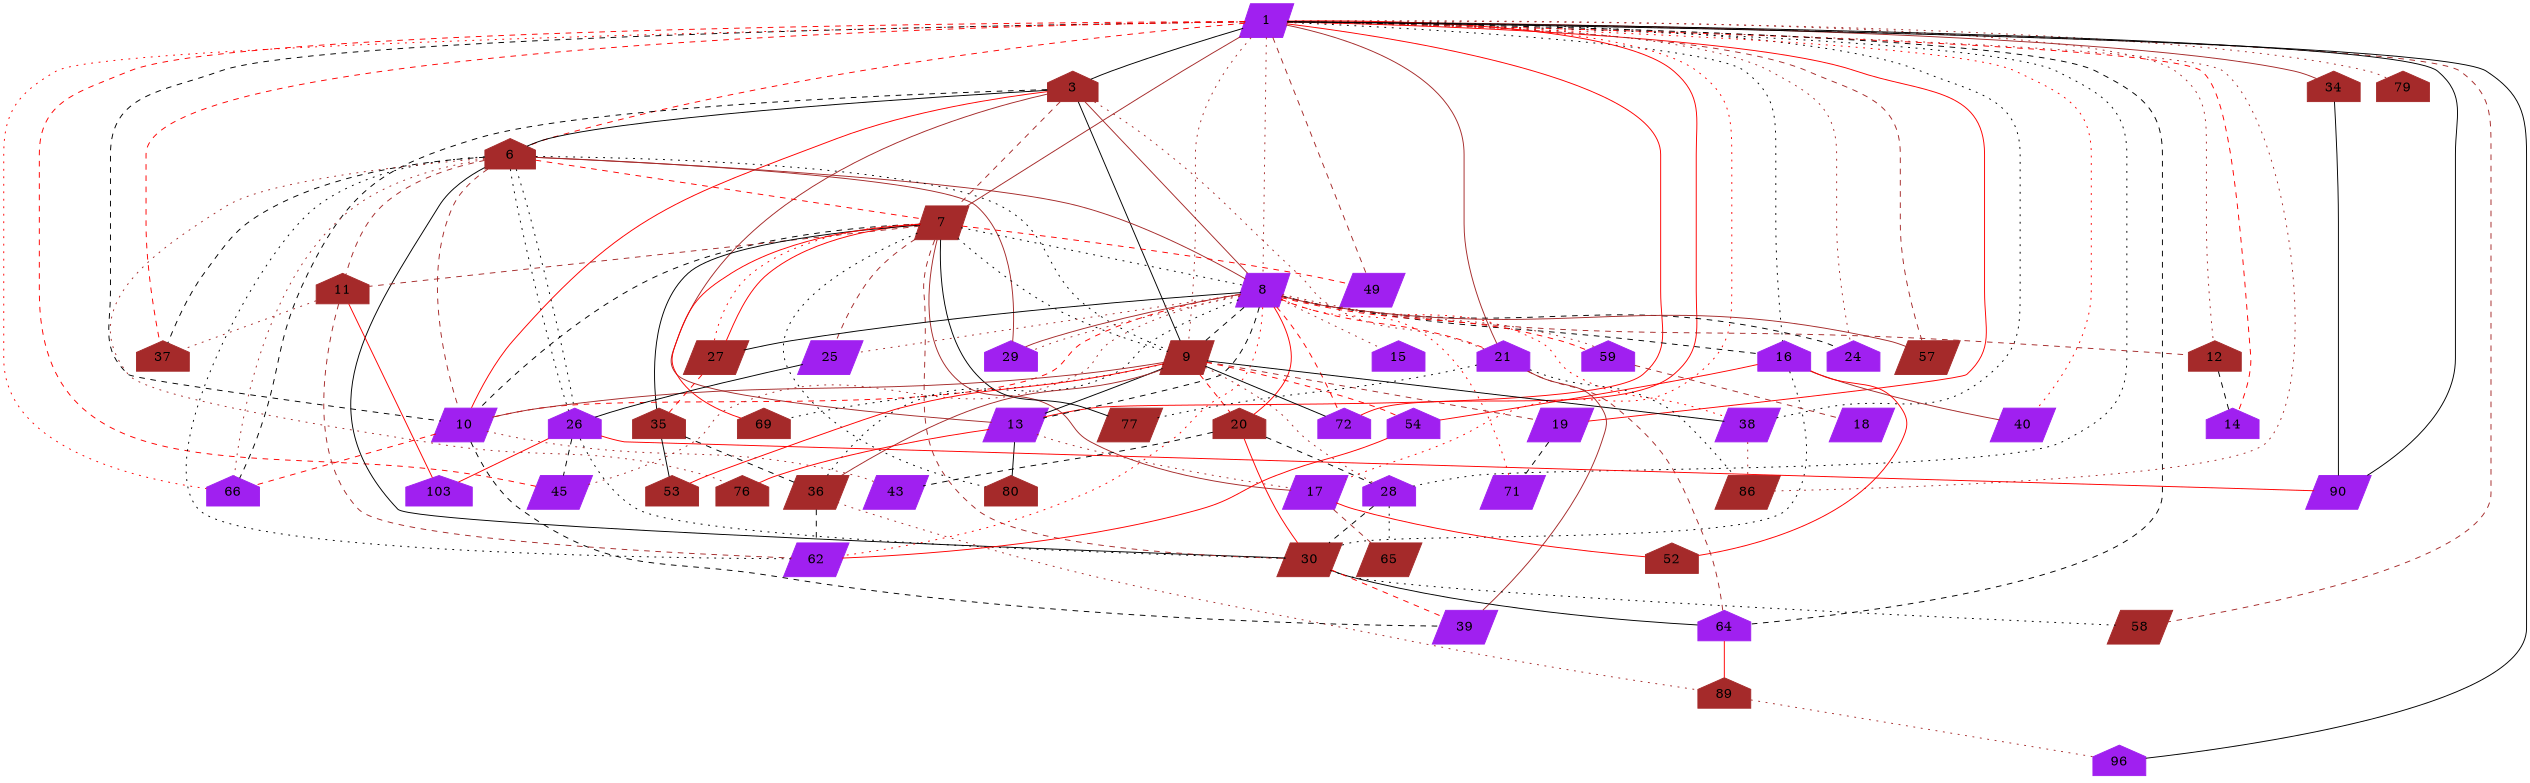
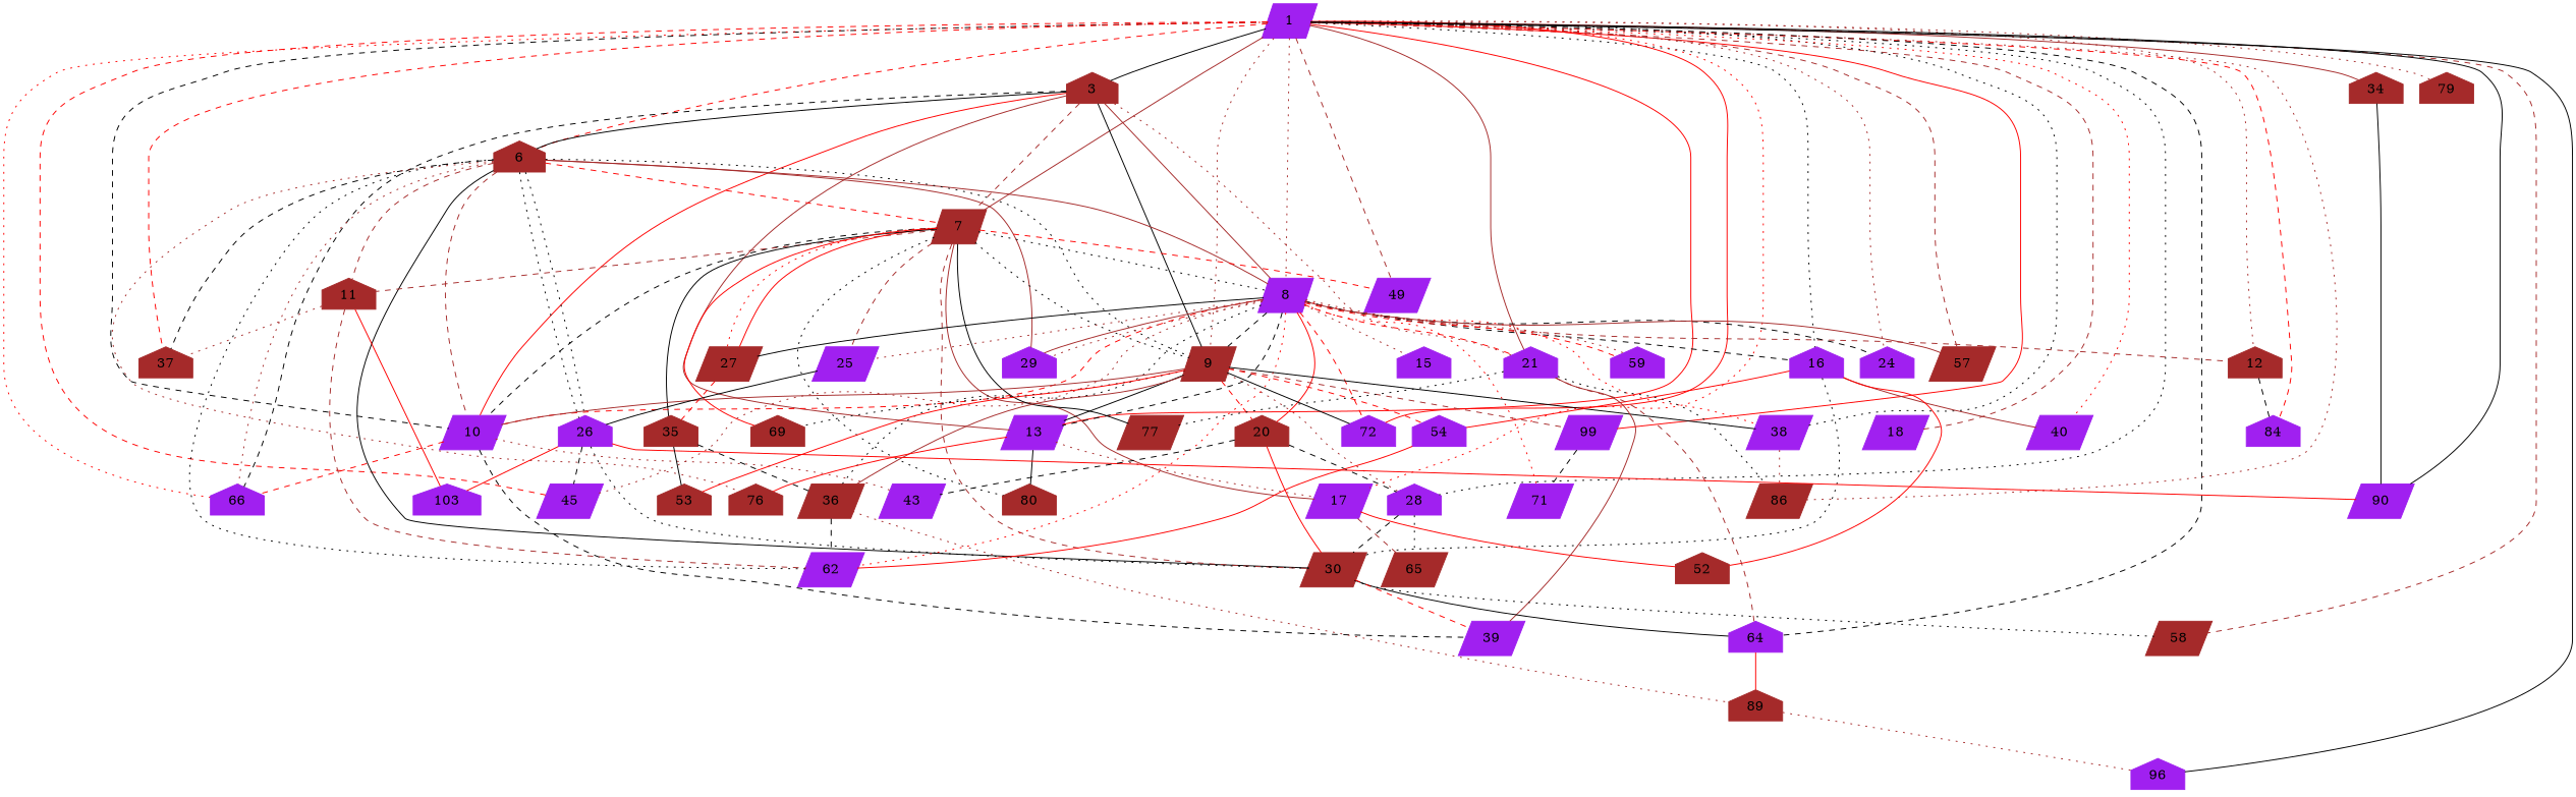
  graph {
    node [color=purple shape=house style=filled]
    edge [color=black style=solid]
    1 [shape=parallelogram super="+82+2"]
    3 [color=brown]
    6 [color=brown]
    7 [color=brown shape=parallelogram super="+41"]
    8 [shape=parallelogram super="+68+33"]
    9 [color=brown shape=parallelogram super="+42"]
    10 [shape=parallelogram]
    12 [color=brown]
    13 [shape=parallelogram super="+73+23"]
-   14
+   14 [label=84]
    16
    17 [shape=parallelogram]
    18 [shape=parallelogram]
-   19 [shape=parallelogram]
+   19 [shape=parallelogram label=99]
    21 [super="+22"]
    24
    28
    34 [color=brown super="+95"]
    37 [color=brown super="+56+51"]
    38 [shape=parallelogram super="+91+104"]
    40 [shape=parallelogram]
    45 [shape=parallelogram super="+60+67"]
    49 [shape=parallelogram]
    57 [color=brown shape=parallelogram]
    58 [color=brown shape=parallelogram]
    64 [super="+107"]
    66 [super="+100"]
    72 [super="+83"]
    79 [color=brown]
    86 [color=brown shape=parallelogram]
    90 [shape=parallelogram]
    96
    11 [color=brown]
    26 [super="+50+74"]
    29 [super="+108"]
    30 [color=brown shape=parallelogram super="+94+31+47"]
    62 [shape=parallelogram super="+110"]
    76 [color=brown]
    25 [shape=parallelogram super="+114+101+88"]
    27 [color=brown shape=parallelogram super="+92"]
    35 [color=brown]
    69 [color=brown]
    77 [color=brown shape=parallelogram super="+99"]
    80 [color=brown]
    15
    20 [color=brown super="+70"]
    36 [color=brown shape=parallelogram super="+93+75"]
    59
    71 [shape=parallelogram]
    53 [color=brown]
    54 [super="+97"]
    39 [shape=parallelogram super="+87"]
    43 [shape=parallelogram]
    52 [color=brown]
    65 [color=brown shape=parallelogram]
    89 [color=brown]
    103
    1 -- 3 [weight=4]
    1 -- 6 [color=red style=dashed weight=5]
    1 -- 7 [color=brown weight=6]
    1 -- 8 [color=brown style=dotted weight=6]
    1 -- 9 [color=brown style=dotted weight=6]
    1 -- 10 [style=dashed weight=5]
    1 -- 12 [color=brown style=dotted]
    1 -- 13 [color=red]
    1 -- 14 [color=red style=dashed]
    1 -- 16 [style=dotted]
    1 -- 17 [color=red style=dotted]
-   59 -- 18 [color=brown style=dashed weight=2]
+   1 -- 18 [color=brown style=dashed weight=2]
    1 -- 19 [color=red]
    1 -- 21 [color=brown weight=3]
    1 -- 24 [color=brown style=dotted]
    1 -- 28 [style=dotted]
    1 -- 34 [color=brown weight=2]
    1 -- 37 [color=red style=dashed]
    1 -- 38 [style=dotted]
    1 -- 40 [color=red style=dotted]
    1 -- 45 [color=red style=dashed weight=2]
    1 -- 49 [color=brown style=dashed]
    1 -- 57 [color=brown style=dashed]
    1 -- 58 [color=brown style=dashed]
    1 -- 64 [style=dashed]
    1 -- 66 [color=red style=dotted]
    1 -- 72 [color=red]
    1 -- 79 [color=brown style=dotted weight=2]
    1 -- 86 [color=brown style=dotted weight=2]
    1 -- 90
    1 -- 96
    3 -- 6
    3 -- 7 [color=brown style=dashed]
    3 -- 8 [color=brown]
    3 -- 9
    3 -- 10 [color=red]
    3 -- 13 [color=brown]
    3 -- 21 [color=brown style=dotted]
    3 -- 66 [style=dashed]
    6 -- 7 [color=red style=dashed]
    6 -- 8 [color=brown weight=2]
    6 -- 9 [style=dotted]
    6 -- 10 [color=brown style=dashed]
    6 -- 37 [style=dashed weight=2]
    6 -- 66 [color=brown style=dotted]
    6 -- 11 [color=brown style=dashed]
    6 -- 26 [style=dotted]
    6 -- 26 [style=dotted]
    6 -- 29 [color=brown]
    6 -- 30
    6 -- 62 [style=dotted]
    6 -- 76 [color=brown style=dotted]
    7 -- 8 [style=dotted weight=3]
    7 -- 9 [style=dotted]
    7 -- 10 [style=dashed]
    7 -- 17 [color=brown]
    7 -- 49 [color=red style=dashed]
    7 -- 11 [color=brown style=dashed]
    7 -- 30 [color=brown style=dashed]
    7 -- 25 [color=brown style=dashed weight=2]
    7 -- 27 [color=red style=dotted]
    7 -- 27 [color=red]
    7 -- 35
    7 -- 69 [color=red]
    7 -- 77 [weight=2]
    7 -- 80 [style=dotted]
    8 -- 9 [style=dashed]
    8 -- 10 [color=red style=dashed]
    8 -- 12 [color=brown style=dashed]
    8 -- 13 [style=dashed]
    8 -- 16 [style=dashed]
    8 -- 21 [color=red style=dashed weight=2]
    8 -- 24 [style=dashed weight=2]
    8 -- 38 [color=red style=dotted]
    8 -- 45 [color=brown style=dotted]
    8 -- 57 [color=brown]
    8 -- 72 [color=red style=dashed]
    8 -- 29 [color=brown]
    8 -- 29 [color=brown style=dotted]
    8 -- 62 [color=red style=dotted]
    8 -- 25 [color=brown style=dotted]
    8 -- 27
    8 -- 15 [color=brown style=dotted]
    8 -- 20 [color=red]
    8 -- 36 [style=dotted weight=2]
    8 -- 59 [color=red style=dashed]
    8 -- 59 [color=brown style=dotted]
    8 -- 71 [color=red style=dotted]
    9 -- 10 [color=brown weight=2]
    9 -- 13
    9 -- 19 [color=brown style=dashed]
    9 -- 28 [color=brown style=dotted]
    9 -- 38
    9 -- 72
    9 -- 69 [style=dotted]
    9 -- 20 [color=red style=dashed]
    9 -- 36 [color=brown]
    9 -- 53 [color=red]
    9 -- 54 [color=red style=dashed]
    10 -- 66 [color=red style=dashed]
    10 -- 39 [style=dashed]
    10 -- 43 [color=brown style=dotted]
    12 -- 14 [style=dashed]
    13 -- 17 [color=brown style=dotted]
    13 -- 76 [color=red]
    13 -- 80
    16 -- 40 [color=brown]
    16 -- 30 [style=dotted]
    16 -- 54 [color=red]
    16 -- 52 [color=red]
    17 -- 52 [color=red]
    17 -- 65 [color=brown style=dashed]
    19 -- 71 [style=dashed]
    21 -- 64 [color=brown style=dashed]
    21 -- 86 [style=dotted]
    21 -- 77 [style=dotted]
    21 -- 39 [color=brown weight=2]
    28 -- 30 [style=dashed]
    28 -- 65 [style=dotted]
    34 -- 90
    38 -- 86 [color=brown style=dotted]
    64 -- 89 [color=red]
    11 -- 37 [color=brown style=dotted]
    11 -- 62 [color=brown style=dashed]
    11 -- 103 [color=red]
    26 -- 45 [style=dashed]
    26 -- 90 [color=red]
    26 -- 30 [style=dotted]
    26 -- 103 [color=red]
    30 -- 58 [style=dotted]
    30 -- 64
    30 -- 39 [color=red style=dashed]
    25 -- 26 [weight=2]
    27 -- 35 [color=red style=dashed]
    35 -- 36 [style=dashed]
    35 -- 53
    20 -- 28 [style=dashed]
    20 -- 30 [color=red]
    20 -- 43 [style=dashed]
    36 -- 62 [style=dashed]
    36 -- 89 [color=brown style=dotted]
    54 -- 62 [color=red]
    89 -- 96 [color=brown style=dotted]
  }
